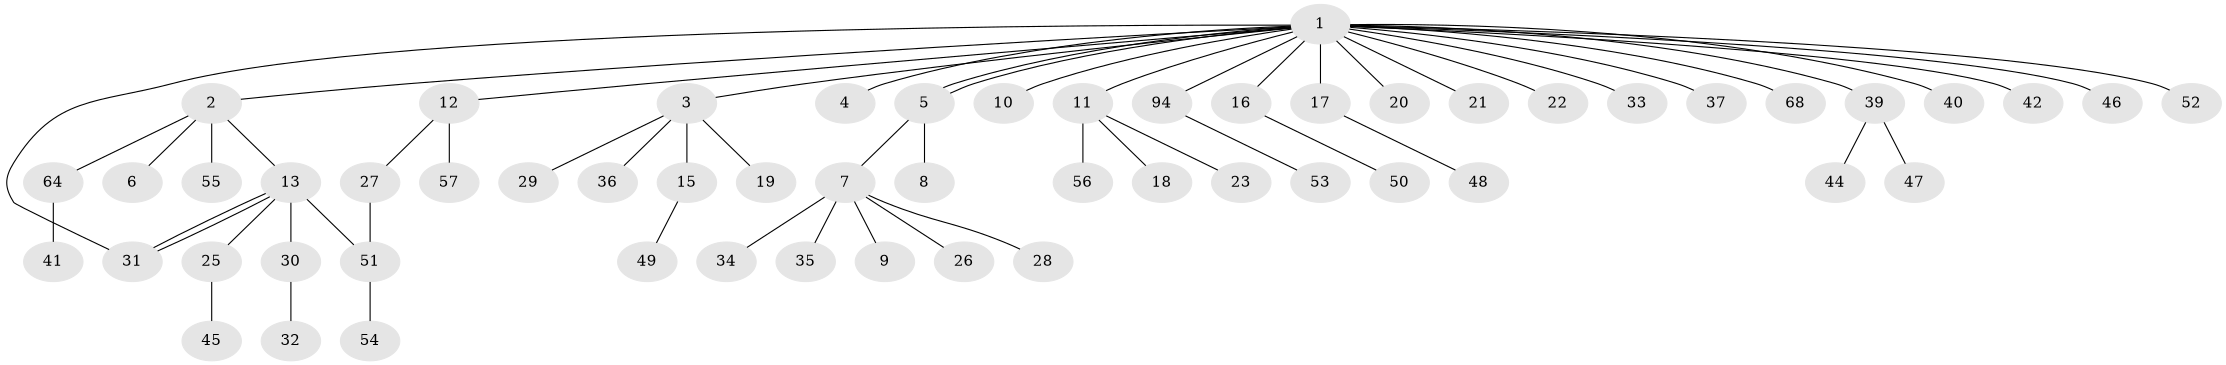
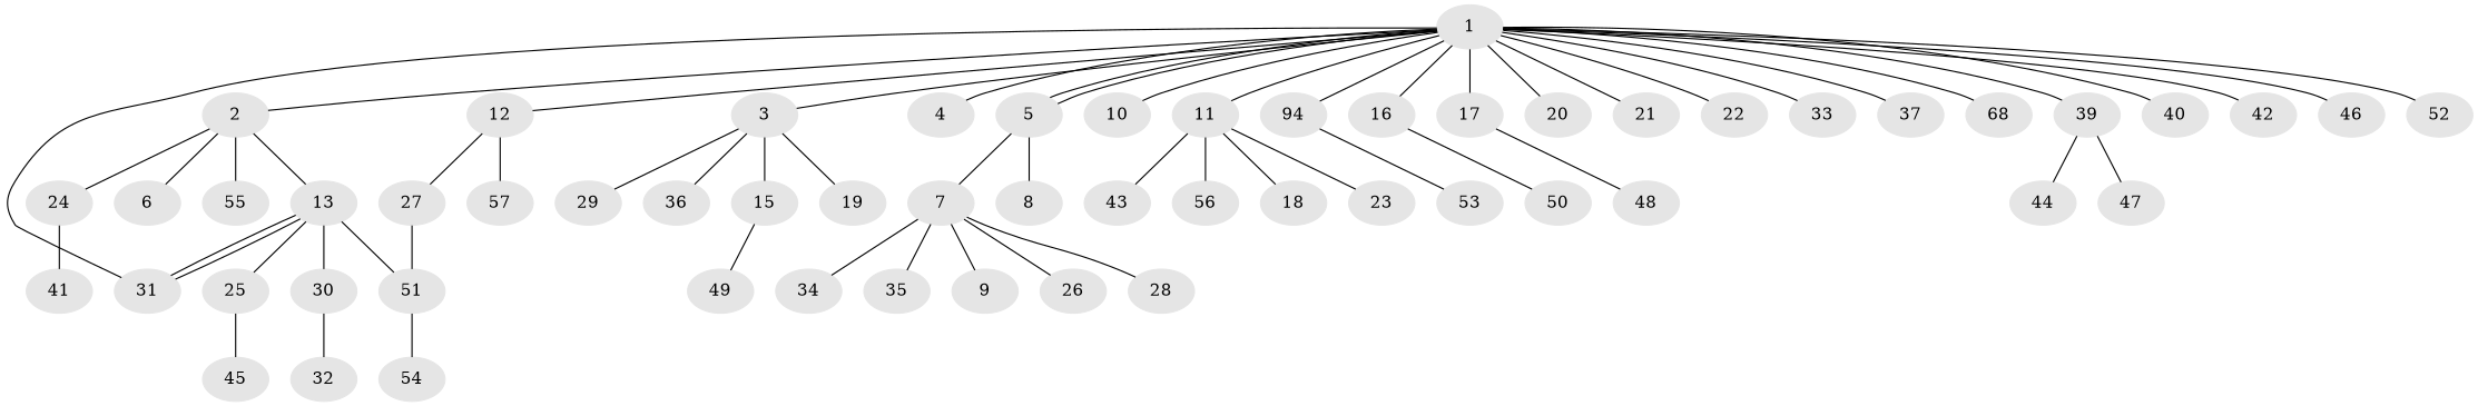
  graph {
    node [color=gray90 style=filled]
    1
    2
    3
    4
    5
    10
    11
    12
    n9 [label=94]
    16
    17
    20
    21
    22
    31
    33
    37
    n18 [label=68]
    39
    40
    42
    46
    52
    6
    13
-   24 [label=64]
+   24
    55
    15
    19
    29
    36
    7
    8
    18
    23
+   43
    56
    27
    57
    53
    50
    48
    44
    47
    25
    30
    51
    41
    49
    9
    26
    28
    34
    35
    45
    32
    54
    1 -- 2
    1 -- 3
    1 -- 4
    1 -- 5
    1 -- 5
    1 -- 10
    1 -- 11
    1 -- 12
    1 -- n9
    1 -- 16
    1 -- 17
    1 -- 20
    1 -- 21
    1 -- 22
    1 -- 31
    1 -- 33
    1 -- 37
    1 -- n18
    1 -- 39
    1 -- 40
    1 -- 42
    1 -- 46
    1 -- 52
    2 -- 6
    2 -- 13
    2 -- 24
    2 -- 55
    3 -- 15
    3 -- 19
    3 -- 29
    3 -- 36
    5 -- 7
    5 -- 8
    11 -- 18
    11 -- 23
+   11 -- 43
    11 -- 56
    12 -- 27
    12 -- 57
    n9 -- 53
    16 -- 50
    17 -- 48
    39 -- 44
    39 -- 47
    13 -- 31
    13 -- 31
    13 -- 25
    13 -- 30
    13 -- 51
    24 -- 41
    15 -- 49
    7 -- 9
    7 -- 26
    7 -- 28
    7 -- 34
    7 -- 35
    27 -- 51
    25 -- 45
    30 -- 32
    51 -- 54
  }
